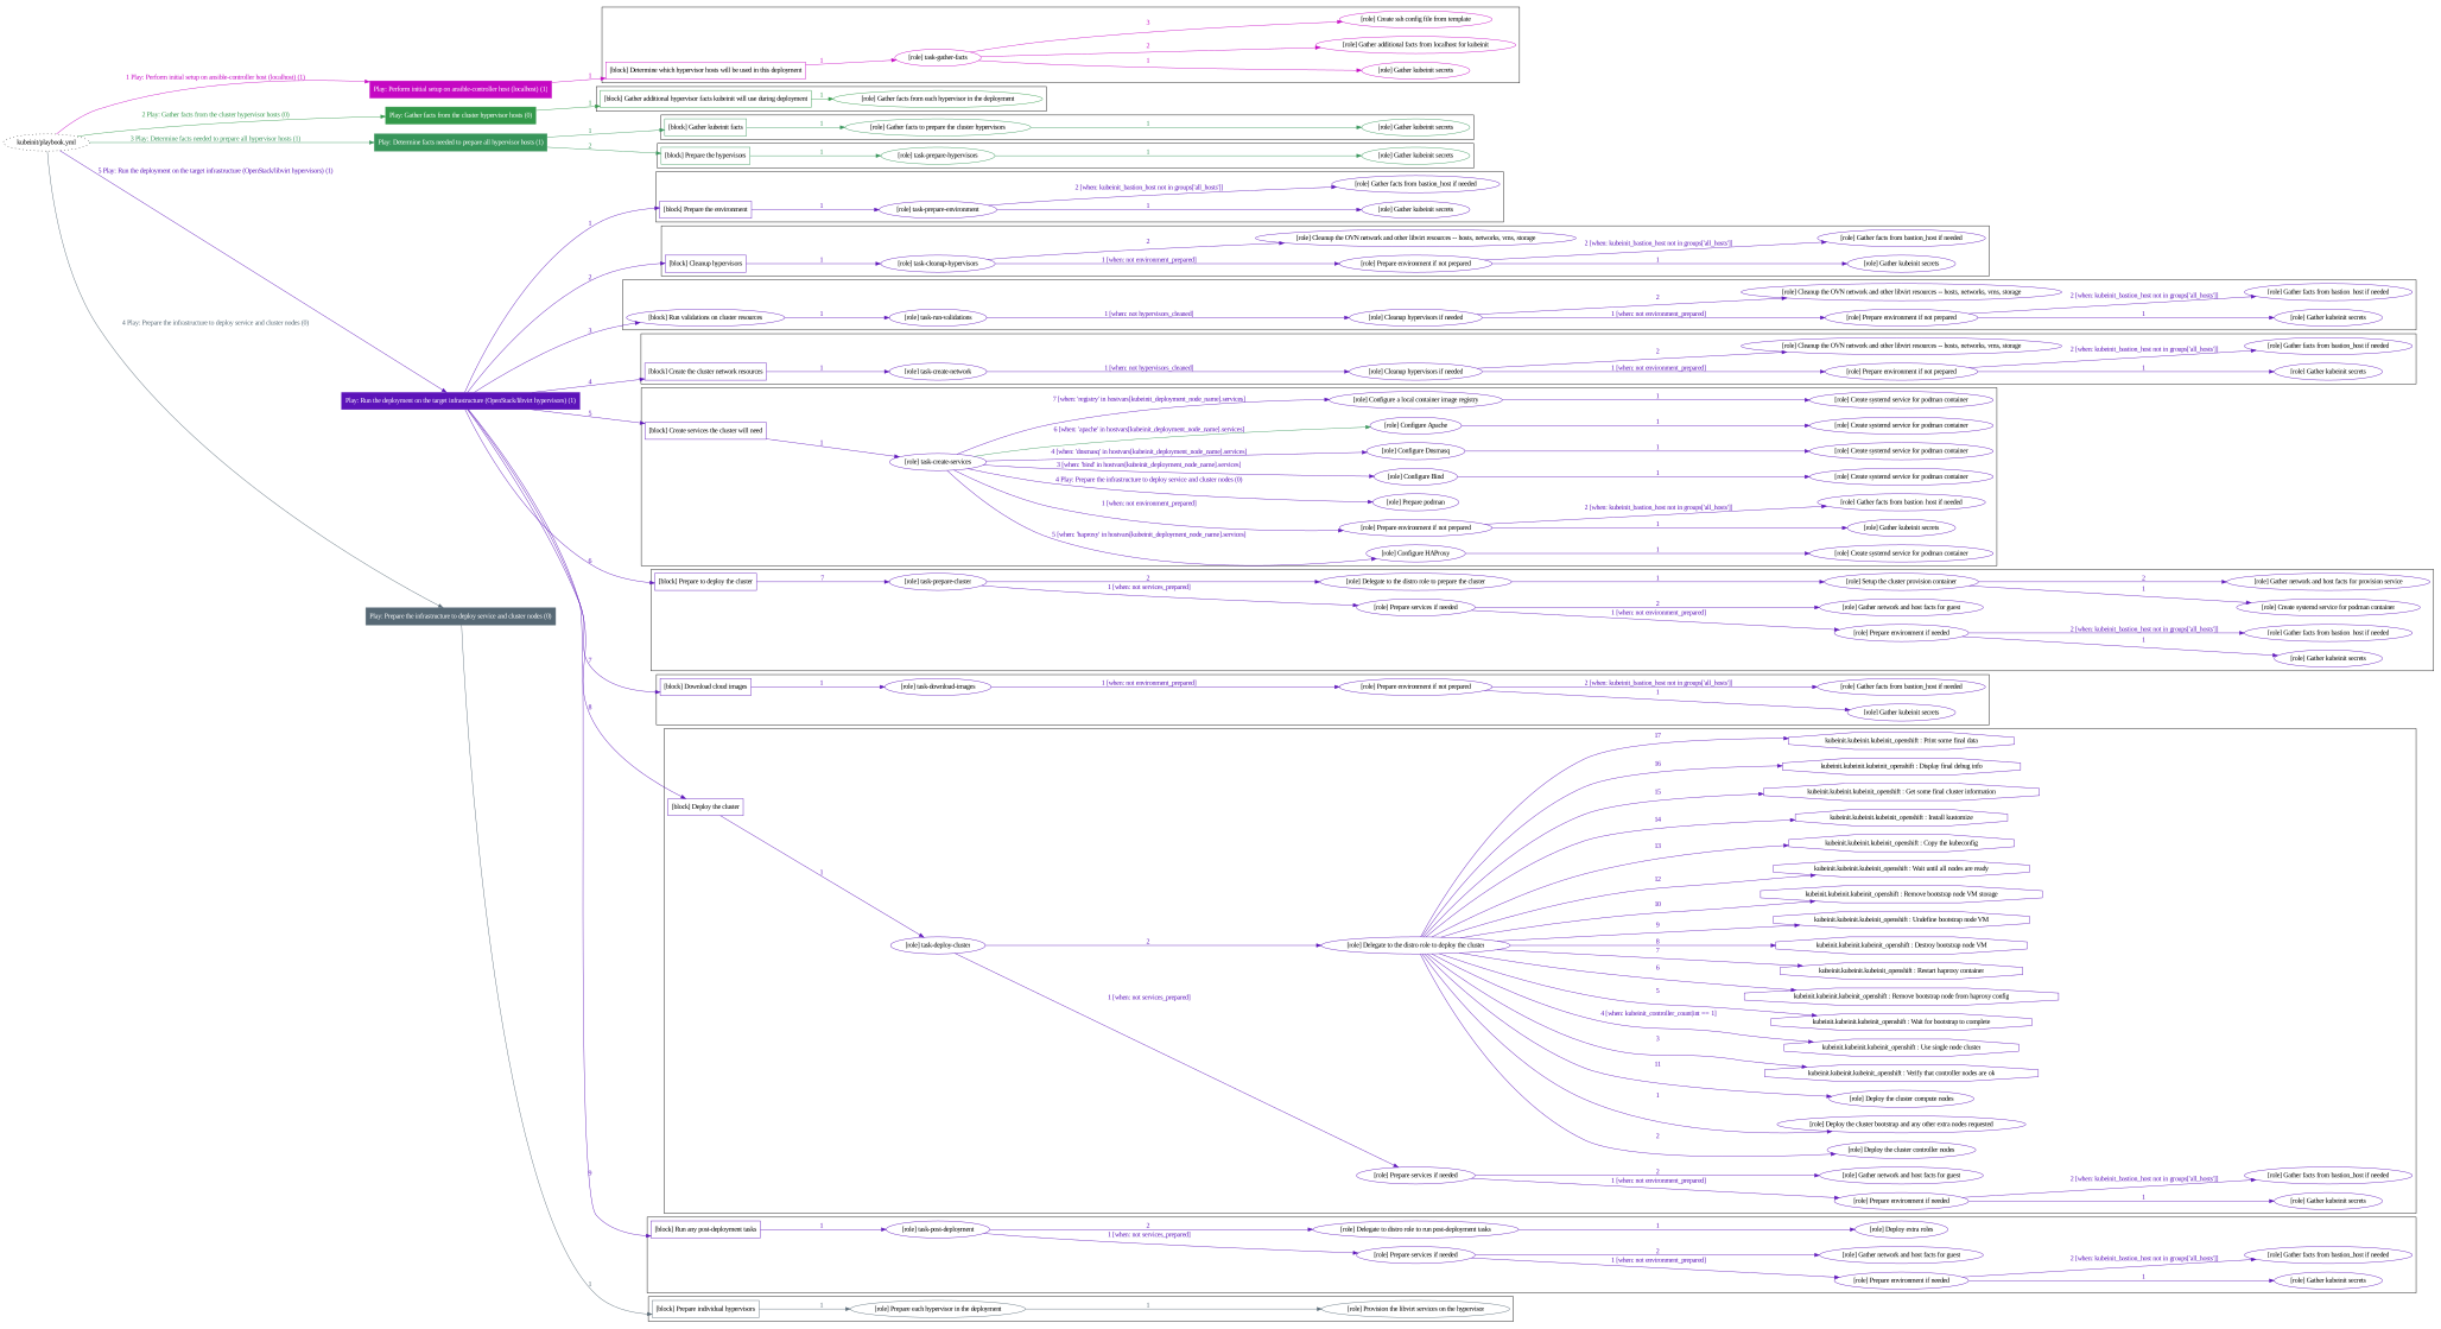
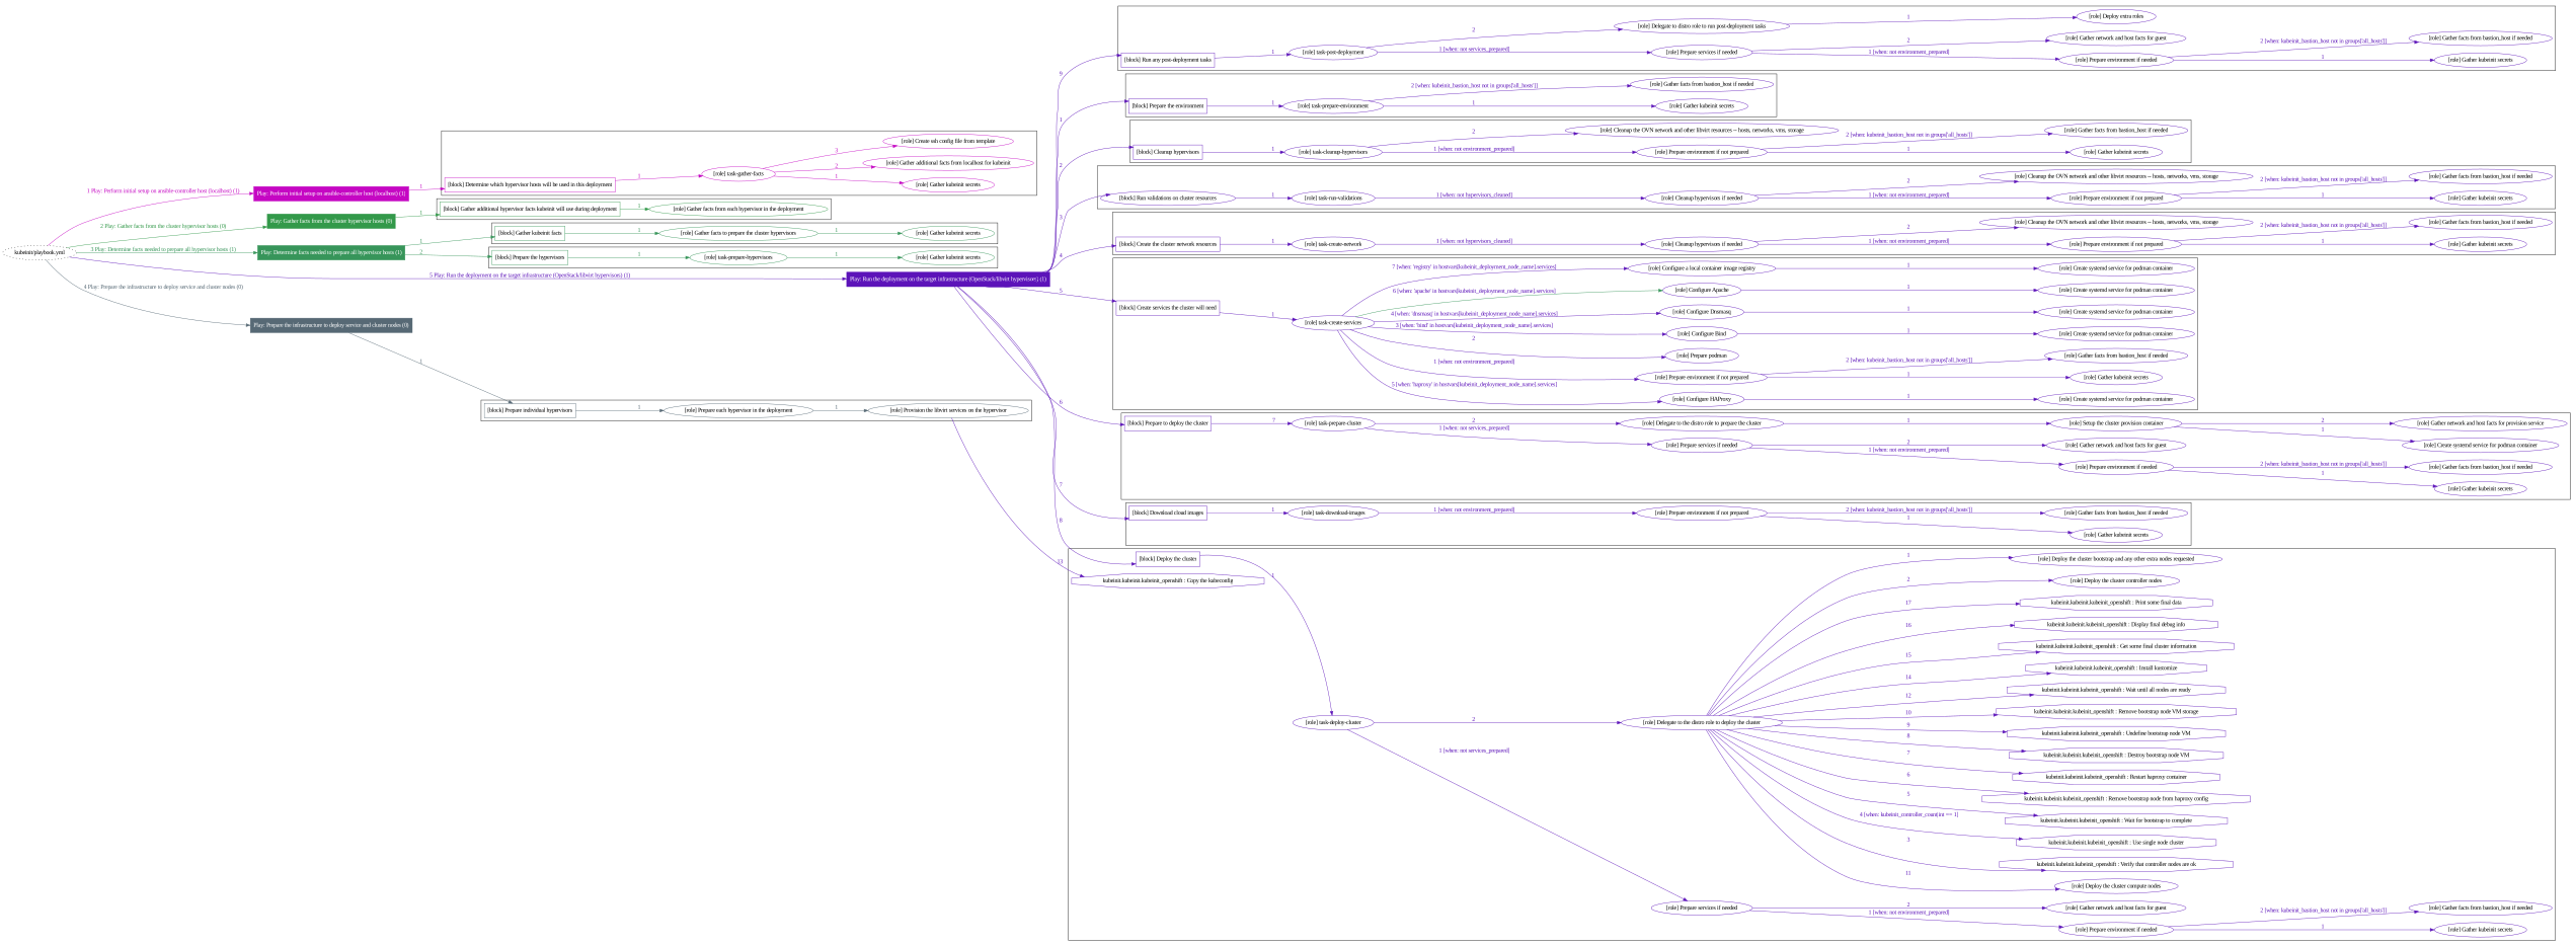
  digraph {
    concentrate=true
    fontname="Liberation Serif"
    ordering=in
    rankdir=LR
    node [color="#5c13b9" fontname="Liberation Serif"]
    edge [color="#5c13b9" fontcolor="#5c13b9" fontname="Liberation Serif"]
    n1 [color="#c507c3" label="[role] Gather kubeinit secrets"]
    n2 [color="#c507c3" label="[role] Gather additional facts from localhost for kubeinit"]
    n3 [color="#c507c3" label="[role] Create ssh config file from template"]
    n4 [color="#c507c3" label="[role] task-gather-facts"]
    n5 [color="#c507c3" label="[block] Determine which hypervisor hosts will be used in this deployment" shape=box]
    n6 [color="#c507c3" fontcolor="#ffffff" label="Play: Perform initial setup on ansible-controller host (localhost) (1)" shape=box style=filled]
    n7 [color="#33994a" label="[role] Gather facts from each hypervisor in the deployment"]
    n8 [color="#33994a" label="[block] Gather additional hypervisor facts kubeinit will use during deployment" shape=box]
    n9 [color="#33994a" fontcolor="#ffffff" label="Play: Gather facts from the cluster hypervisor hosts (0)" shape=box style=filled]
    n10 [color="#37955a" label="[role] Gather kubeinit secrets"]
    n11 [color="#37955a" label="[role] Gather facts to prepare the cluster hypervisors"]
    n12 [color="#37955a" label="[block] Gather kubeinit facts" shape=box]
    n13 [color="#37955a" label="[role] Gather kubeinit secrets"]
    n14 [color="#37955a" label="[role] task-prepare-hypervisors"]
    n15 [color="#37955a" label="[block] Prepare the hypervisors" shape=box]
    n16 [color="#37955a" fontcolor="#ffffff" label="Play: Determine facts needed to prepare all hypervisor hosts (1)" shape=box style=filled]
    n17 [label="[role] Gather kubeinit secrets"]
    n18 [label="[role] Gather facts from bastion_host if needed"]
    n19 [label="[role] task-prepare-environment"]
    n20 [label="[block] Prepare the environment" shape=box]
    n21 [label="[role] Gather kubeinit secrets"]
    n22 [label="[role] Gather facts from bastion_host if needed"]
    n23 [label="[role] Prepare environment if not prepared"]
    n24 [label="[role] Cleanup the OVN network and other libvirt resources -- hosts, networks, vms, storage"]
    n25 [label="[role] task-cleanup-hypervisors"]
    n26 [label="[block] Cleanup hypervisors" shape=box]
    n27 [label="[role] Gather kubeinit secrets"]
    n28 [label="[role] Gather facts from bastion_host if needed"]
    n29 [label="[role] Prepare environment if not prepared"]
    n30 [label="[role] Cleanup the OVN network and other libvirt resources -- hosts, networks, vms, storage"]
    n31 [label="[role] Cleanup hypervisors if needed"]
    n32 [label="[role] task-run-validations"]
    n33 [label="[block] Run validations on cluster resources" shape=ellipse]
    n34 [label="[role] Gather kubeinit secrets"]
    n35 [label="[role] Gather facts from bastion_host if needed"]
    n36 [label="[role] Prepare environment if not prepared"]
    n37 [label="[role] Cleanup the OVN network and other libvirt resources -- hosts, networks, vms, storage"]
    n38 [label="[role] Cleanup hypervisors if needed"]
    n39 [label="[role] task-create-network"]
    n40 [label="[block] Create the cluster network resources" shape=box]
    n41 [label="[role] Create systemd service for podman container"]
    n42 [label="[role] Configure HAProxy"]
    n43 [label="[role] Gather kubeinit secrets"]
    n44 [label="[role] Gather facts from bastion_host if needed"]
    n45 [label="[role] Prepare environment if not prepared"]
    n46 [label="[role] Prepare podman"]
    n47 [label="[role] Create systemd service for podman container"]
    n48 [label="[role] Configure Bind"]
    n49 [label="[role] Create systemd service for podman container"]
    n50 [label="[role] Configure Dnsmasq"]
    n51 [label="[role] Create systemd service for podman container"]
    n52 [label="[role] Configure Apache"]
    n53 [label="[role] Create systemd service for podman container"]
    n54 [label="[role] Configure a local container image registry"]
    n55 [label="[role] task-create-services"]
    n56 [label="[block] Create services the cluster will need" shape=box]
    n57 [label="[role] Gather kubeinit secrets"]
    n58 [label="[role] Gather facts from bastion_host if needed"]
    n59 [label="[role] Prepare environment if needed"]
    n60 [label="[role] Gather network and host facts for guest"]
    n61 [label="[role] Prepare services if needed"]
    n62 [label="[role] Create systemd service for podman container"]
    n63 [label="[role] Gather network and host facts for provision service"]
    n64 [label="[role] Setup the cluster provision container"]
    n65 [label="[role] Delegate to the distro role to prepare the cluster"]
    n66 [label="[role] task-prepare-cluster"]
    n67 [label="[block] Prepare to deploy the cluster" shape=box]
    n68 [label="[role] Gather kubeinit secrets"]
    n69 [label="[role] Gather facts from bastion_host if needed"]
    n70 [label="[role] Prepare environment if not prepared"]
    n71 [label="[role] task-download-images"]
    n72 [label="[block] Download cloud images" shape=box]
    n73 [label="[role] Gather kubeinit secrets"]
    n74 [label="[role] Gather facts from bastion_host if needed"]
    n75 [label="[role] Prepare environment if needed"]
    n76 [label="[role] Gather network and host facts for guest"]
    n77 [label="[role] Prepare services if needed"]
    n78 [label="[role] Deploy the cluster controller nodes"]
    n79 [label="[role] Deploy the cluster bootstrap and any other extra nodes requested"]
    n80 [label="[role] Deploy the cluster compute nodes"]
    n81 [label="[role] Delegate to the distro role to deploy the cluster"]
    n82 [label="kubeinit.kubeinit.kubeinit_openshift : Verify that controller nodes are ok" shape=octagon]
    n83 [label="kubeinit.kubeinit.kubeinit_openshift : Use single node cluster" shape=octagon]
    n84 [label="kubeinit.kubeinit.kubeinit_openshift : Wait for bootstrap to complete" shape=octagon]
    n85 [label="kubeinit.kubeinit.kubeinit_openshift : Remove bootstrap node from haproxy config" shape=octagon]
    n86 [label="kubeinit.kubeinit.kubeinit_openshift : Restart haproxy container" shape=octagon]
    n87 [label="kubeinit.kubeinit.kubeinit_openshift : Destroy bootstrap node VM" shape=octagon]
    n88 [label="kubeinit.kubeinit.kubeinit_openshift : Undefine bootstrap node VM" shape=octagon]
    n89 [label="kubeinit.kubeinit.kubeinit_openshift : Remove bootstrap node VM storage" shape=octagon]
    n90 [label="kubeinit.kubeinit.kubeinit_openshift : Wait until all nodes are ready" shape=octagon]
    n91 [label="kubeinit.kubeinit.kubeinit_openshift : Copy the kubeconfig" shape=octagon]
    n92 [label="kubeinit.kubeinit.kubeinit_openshift : Install kustomize" shape=octagon]
    n93 [label="kubeinit.kubeinit.kubeinit_openshift : Get some final cluster information" shape=octagon]
    n94 [label="kubeinit.kubeinit.kubeinit_openshift : Display final debug info" shape=octagon]
    n95 [label="kubeinit.kubeinit.kubeinit_openshift : Print some final data" shape=octagon]
    n96 [label="[role] task-deploy-cluster"]
    n97 [label="[block] Deploy the cluster" shape=box]
    n98 [label="[role] Gather kubeinit secrets"]
    n99 [label="[role] Gather facts from bastion_host if needed"]
    n100 [label="[role] Prepare environment if needed"]
    n101 [label="[role] Gather network and host facts for guest"]
    n102 [label="[role] Prepare services if needed"]
    n103 [label="[role] Deploy extra roles"]
    n104 [label="[role] Delegate to distro role to run post-deployment tasks"]
    n105 [label="[role] task-post-deployment"]
    n106 [label="[block] Run any post-deployment tasks" shape=box]
    n107 [fontcolor="#ffffff" label="Play: Run the deployment on the target infrastructure (OpenStack/libvirt hypervisors) (1)" shape=box style=filled]
    n108 [color="#576975" label="[role] Provision the libvirt services on the hypervisor"]
    n109 [color="#576975" label="[role] Prepare each hypervisor in the deployment"]
    n110 [color="#576975" label="[block] Prepare individual hypervisors" shape=box]
    n111 [color="#576975" fontcolor="#ffffff" label="Play: Prepare the infrastructure to deploy service and cluster nodes (0)" shape=box style=filled]
    "kubeinit/playbook.yml" [style=dotted color=""]
    subgraph sub_1 {
      n6
      subgraph cluster_2 {
        n5
        subgraph sub_3 {
          n4
          subgraph sub_4 {
            n1
          }
          subgraph sub_5 {
            n2
          }
          subgraph sub_6 {
            n3
          }
        }
      }
    }
    subgraph sub_7 {
      n9
      subgraph cluster_8 {
        n8
        subgraph sub_9 {
          n7
        }
      }
    }
    subgraph sub_10 {
      n16
      subgraph cluster_11 {
        n12
        subgraph sub_12 {
          n11
          subgraph sub_13 {
            n10
          }
        }
      }
      subgraph cluster_14 {
        n15
        subgraph sub_15 {
          n14
          subgraph sub_16 {
            n13
          }
        }
      }
    }
    subgraph sub_17 {
      n107
      subgraph cluster_18 {
        n20
        subgraph sub_19 {
          n19
          subgraph sub_20 {
            n17
          }
          subgraph sub_21 {
            n18
          }
        }
      }
      subgraph cluster_22 {
        n26
        subgraph sub_23 {
          n25
          subgraph sub_24 {
            n23
            subgraph sub_25 {
              n21
            }
            subgraph sub_26 {
              n22
            }
          }
          subgraph sub_27 {
            n24
          }
        }
      }
      subgraph cluster_28 {
        n33
        subgraph sub_29 {
          n32
          subgraph sub_30 {
            n31
            subgraph sub_31 {
              n29
              subgraph sub_32 {
                n27
              }
              subgraph sub_33 {
                n28
              }
            }
            subgraph sub_34 {
              n30
            }
          }
        }
      }
      subgraph cluster_35 {
        n40
        subgraph sub_36 {
          n39
          subgraph sub_37 {
            n38
            subgraph sub_38 {
              n36
              subgraph sub_39 {
                n34
              }
              subgraph sub_40 {
                n35
              }
            }
            subgraph sub_41 {
              n37
            }
          }
        }
      }
      subgraph cluster_42 {
        n56
        subgraph sub_43 {
          n55
          subgraph sub_44 {
            n42
            subgraph sub_45 {
              n41
            }
          }
          subgraph sub_46 {
            n45
            subgraph sub_47 {
              n43
            }
            subgraph sub_48 {
              n44
            }
          }
          subgraph sub_49 {
            n46
          }
          subgraph sub_50 {
            n48
            subgraph sub_51 {
              n47
            }
          }
          subgraph sub_52 {
            n50
            subgraph sub_53 {
              n49
            }
          }
          subgraph sub_54 {
            n52
            subgraph sub_55 {
              n51
            }
          }
          subgraph sub_56 {
            n54
            subgraph sub_57 {
              n53
            }
          }
        }
      }
      subgraph cluster_58 {
        n67
        subgraph sub_59 {
          n66
          subgraph sub_60 {
            n61
            subgraph sub_61 {
              n59
              subgraph sub_62 {
                n57
              }
              subgraph sub_63 {
                n58
              }
            }
            subgraph sub_64 {
              n60
            }
          }
          subgraph sub_65 {
            n65
            subgraph sub_66 {
              n64
              subgraph sub_67 {
                n62
              }
              subgraph sub_68 {
                n63
              }
            }
          }
        }
      }
      subgraph cluster_69 {
        n72
        subgraph sub_70 {
          n71
          subgraph sub_71 {
            n70
            subgraph sub_72 {
              n68
            }
            subgraph sub_73 {
              n69
            }
          }
        }
      }
      subgraph cluster_74 {
        n97
        subgraph sub_75 {
          n96
          subgraph sub_76 {
            n77
            subgraph sub_77 {
              n75
              subgraph sub_78 {
                n73
              }
              subgraph sub_79 {
                n74
              }
            }
            subgraph sub_80 {
              n76
            }
          }
          subgraph sub_81 {
            n81
            n82
            n83
            n84
            n85
            n86
            n87
            n88
            n89
            n90
            n91
            n92
            n93
            n94
            n95
            subgraph sub_82 {
              n78
            }
            subgraph sub_83 {
              n79
            }
            subgraph sub_84 {
              n80
            }
          }
        }
      }
      subgraph cluster_85 {
        n106
        subgraph sub_86 {
          n105
          subgraph sub_87 {
            n102
            subgraph sub_88 {
              n100
              subgraph sub_89 {
                n98
              }
              subgraph sub_90 {
                n99
              }
            }
            subgraph sub_91 {
              n101
            }
          }
          subgraph sub_92 {
            n104
            subgraph sub_93 {
              n103
            }
          }
        }
      }
    }
    subgraph sub_94 {
      n111
      subgraph cluster_95 {
        n110
        subgraph sub_96 {
          n109
          subgraph sub_97 {
            n108
          }
        }
      }
    }
    n4 -> n1 [color="#c507c3" fontcolor="#c507c3" label="1 "]
    n4 -> n2 [color="#c507c3" fontcolor="#c507c3" label="2 "]
    n4 -> n3 [color="#c507c3" fontcolor="#c507c3" label="3 "]
    n5 -> n4 [color="#c507c3" fontcolor="#c507c3" label="1 "]
    n6 -> n5 [color="#c507c3" fontcolor="#c507c3" label=1]
    n8 -> n7 [color="#33994a" fontcolor="#33994a" label="1 "]
    n9 -> n8 [color="#33994a" fontcolor="#33994a" label=1]
    n11 -> n10 [color="#37955a" fontcolor="#37955a" label="1 "]
    n12 -> n11 [color="#37955a" fontcolor="#37955a" label="1 "]
    n14 -> n13 [color="#37955a" fontcolor="#37955a" label="1 "]
    n15 -> n14 [color="#37955a" fontcolor="#37955a" label="1 "]
    n16 -> n12 [color="#37955a" fontcolor="#37955a" label=1]
    n16 -> n15 [color="#37955a" fontcolor="#37955a" label=2]
    n19 -> n17 [label="1 "]
    n19 -> n18 [label="2 [when: kubeinit_bastion_host not in groups['all_hosts']]"]
    n20 -> n19 [label="1 "]
    n23 -> n21 [label="1 "]
    n23 -> n22 [label="2 [when: kubeinit_bastion_host not in groups['all_hosts']]"]
    n25 -> n23 [label="1 [when: not environment_prepared]"]
    n25 -> n24 [label="2 "]
    n26 -> n25 [label="1 "]
    n29 -> n27 [label="1 "]
    n29 -> n28 [label="2 [when: kubeinit_bastion_host not in groups['all_hosts']]"]
    n31 -> n29 [label="1 [when: not environment_prepared]"]
    n31 -> n30 [label="2 "]
    n32 -> n31 [label="1 [when: not hypervisors_cleaned]"]
    n33 -> n32 [label="1 "]
    n36 -> n34 [label="1 "]
    n36 -> n35 [label="2 [when: kubeinit_bastion_host not in groups['all_hosts']]"]
    n38 -> n36 [label="1 [when: not environment_prepared]"]
    n38 -> n37 [label="2 "]
    n39 -> n38 [label="1 [when: not hypervisors_cleaned]"]
    n40 -> n39 [label="1 "]
    n42 -> n41 [label="1 "]
    n45 -> n43 [label="1 "]
    n45 -> n44 [label="2 [when: kubeinit_bastion_host not in groups['all_hosts']]"]
    n48 -> n47 [label="1 "]
    n50 -> n49 [label="1 "]
    n52 -> n51 [label="1 "]
    n54 -> n53 [label="1 "]
    n55 -> n42 [label="5 [when: 'haproxy' in hostvars[kubeinit_deployment_node_name].services]"]
    n55 -> n45 [label="1 [when: not environment_prepared]"]
-   n55 -> n46 [label="4 Play: Prepare the infrastructure to deploy service and cluster nodes (0)"]
+   n55 -> n46 [label="2 "]
    n55 -> n48 [label="3 [when: 'bind' in hostvars[kubeinit_deployment_node_name].services]"]
    n55 -> n50 [label="4 [when: 'dnsmasq' in hostvars[kubeinit_deployment_node_name].services]"]
    n55 -> n52 [color="#37955a" label="6 [when: 'apache' in hostvars[kubeinit_deployment_node_name].services]"]
    n55 -> n54 [label="7 [when: 'registry' in hostvars[kubeinit_deployment_node_name].services]"]
    n56 -> n55 [label="1 "]
    n59 -> n57 [label="1 "]
    n59 -> n58 [label="2 [when: kubeinit_bastion_host not in groups['all_hosts']]"]
    n61 -> n59 [label="1 [when: not environment_prepared]"]
    n61 -> n60 [label="2 "]
    n64 -> n62 [label="1 "]
    n64 -> n63 [label="2 "]
    n65 -> n64 [label="1 "]
    n66 -> n61 [label="1 [when: not services_prepared]"]
    n66 -> n65 [label="2 "]
    n67 -> n66 [label=7]
    n70 -> n68 [label="1 "]
    n70 -> n69 [label="2 [when: kubeinit_bastion_host not in groups['all_hosts']]"]
    n71 -> n70 [label="1 [when: not environment_prepared]"]
    n72 -> n71 [label="1 "]
    n75 -> n73 [label="1 "]
    n75 -> n74 [label="2 [when: kubeinit_bastion_host not in groups['all_hosts']]"]
    n77 -> n75 [label="1 [when: not environment_prepared]"]
    n77 -> n76 [label="2 "]
    n81 -> n78 [label="2 "]
    n81 -> n79 [label="1 "]
    n81 -> n80 [label="11 "]
    n81 -> n82 [label="3 "]
    n81 -> n83 [label="4 [when: kubeinit_controller_count|int == 1]"]
    n81 -> n84 [label="5 "]
    n81 -> n85 [label="6 "]
    n81 -> n86 [label="7 "]
    n81 -> n87 [label="8 "]
    n81 -> n88 [label="9 "]
    n81 -> n89 [label="10 "]
    n81 -> n90 [label="12 "]
-   n81 -> n91 [label="13 "]
+   n108 -> n91 [label="13 "]
    n81 -> n92 [label="14 "]
    n81 -> n93 [label="15 "]
    n81 -> n94 [label="16 "]
    n81 -> n95 [label="17 "]
    n96 -> n77 [label="1 [when: not services_prepared]"]
    n96 -> n81 [label="2 "]
    n97 -> n96 [label="1 "]
    n100 -> n98 [label="1 "]
    n100 -> n99 [label="2 [when: kubeinit_bastion_host not in groups['all_hosts']]"]
    n102 -> n100 [label="1 [when: not environment_prepared]"]
    n102 -> n101 [label="2 "]
    n104 -> n103 [label="1 "]
    n105 -> n102 [label="1 [when: not services_prepared]"]
    n105 -> n104 [label="2 "]
    n106 -> n105 [label="1 "]
    n107 -> n20 [label=1]
    n107 -> n26 [label=2]
    n107 -> n33 [label=3]
    n107 -> n40 [label=4]
    n107 -> n56 [label=5]
    n107 -> n67 [label=6]
    n107 -> n72 [label=7]
    n107 -> n97 [label=8]
    n107 -> n106 [label=9]
    n109 -> n108 [color="#576975" fontcolor="#576975" label="1 "]
    n110 -> n109 [color="#576975" fontcolor="#576975" label="1 "]
    n111 -> n110 [color="#576975" fontcolor="#576975" label=1]
    "kubeinit/playbook.yml" -> n6 [color="#c507c3" fontcolor="#c507c3" label="1 Play: Perform initial setup on ansible-controller host (localhost) (1)"]
    "kubeinit/playbook.yml" -> n9 [color="#33994a" fontcolor="#33994a" label="2 Play: Gather facts from the cluster hypervisor hosts (0)"]
    "kubeinit/playbook.yml" -> n16 [color="#37955a" fontcolor="#37955a" label="3 Play: Determine facts needed to prepare all hypervisor hosts (1)"]
    "kubeinit/playbook.yml" -> n107 [label="5 Play: Run the deployment on the target infrastructure (OpenStack/libvirt hypervisors) (1)"]
    "kubeinit/playbook.yml" -> n111 [color="#576975" fontcolor="#576975" label="4 Play: Prepare the infrastructure to deploy service and cluster nodes (0)"]
  }
